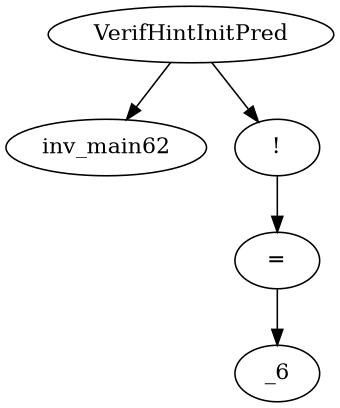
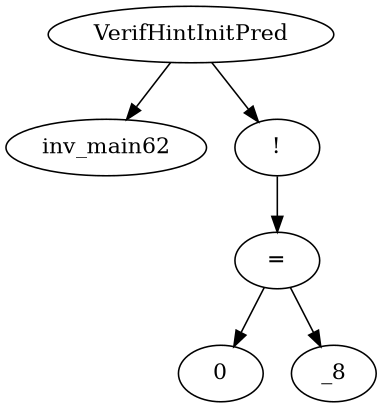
  digraph {
    n1 [label=inv_main62]
    n2 [label=VerifHintInitPred]
    n3 [label="!"]
    n4 [label="="]
-   n6 [label=_6]
+   n5 [label=0]
+   n6 [label=_8]
    n2 -> n1
    n2 -> n3
    n3 -> n4
+   n4 -> n5
    n4 -> n6
  }
